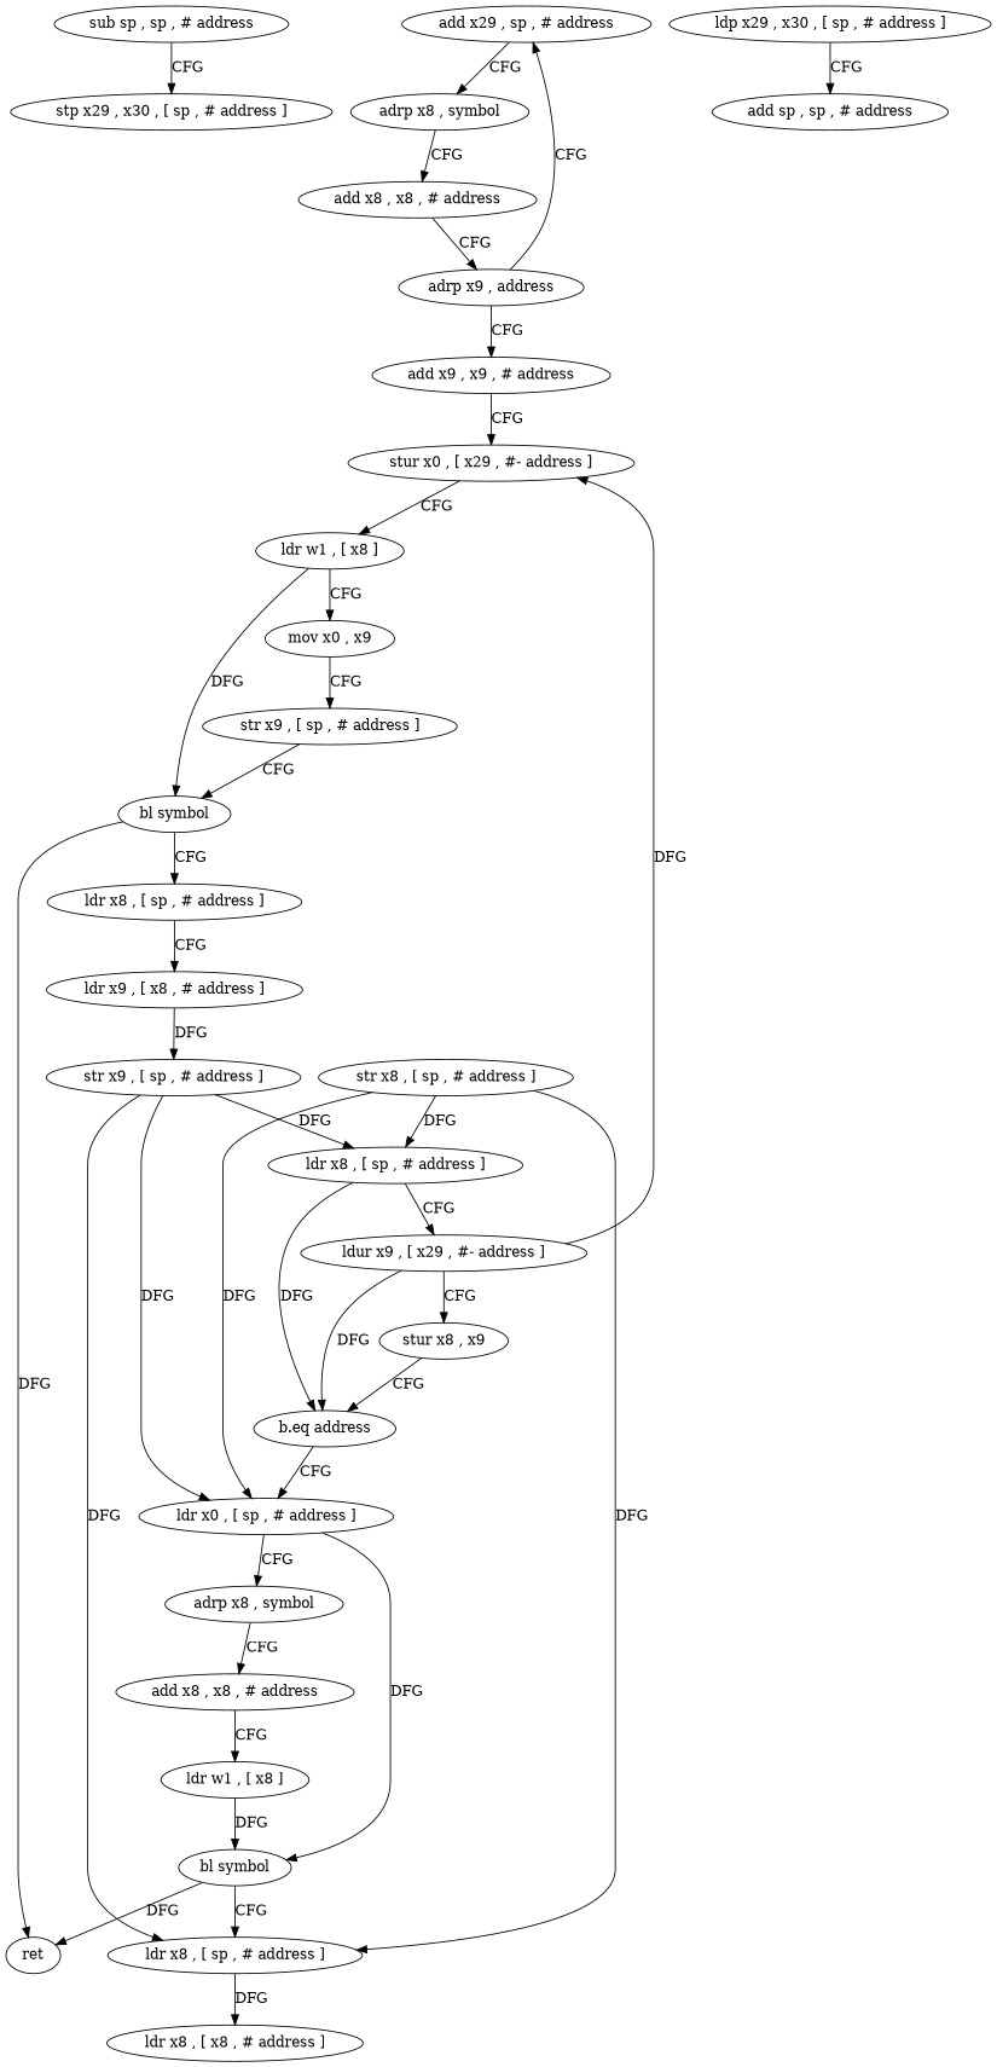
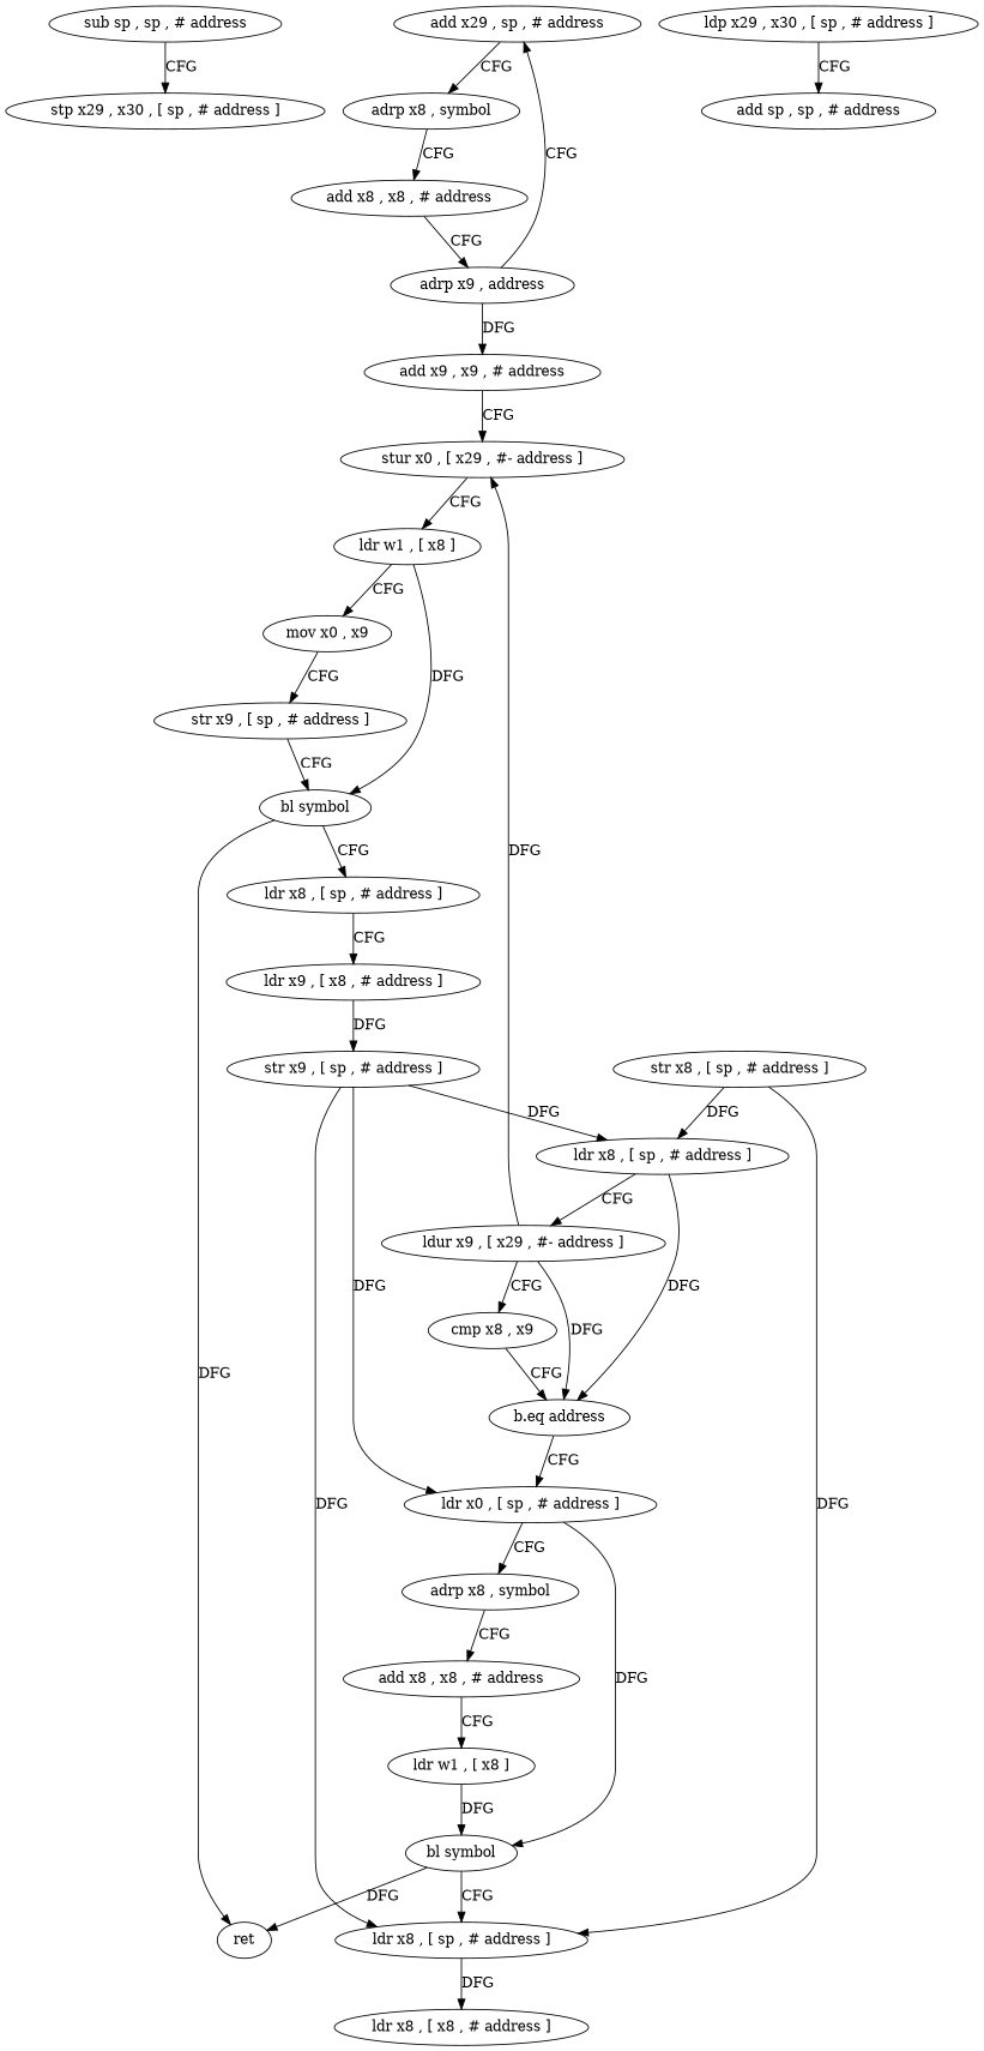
  digraph {
    n1 [label="sub sp , sp , # address"]
    n2 [label="stp x29 , x30 , [ sp , # address ]"]
    n3 [label="add x29 , sp , # address"]
    n4 [label="adrp x8 , symbol"]
    n5 [label="add x8 , x8 , # address"]
    n6 [label="adrp x9 , address"]
    n7 [label="add x9 , x9 , # address"]
    n8 [label="stur x0 , [ x29 , #- address ]"]
    n9 [label="ldr w1 , [ x8 ]"]
    n10 [label="mov x0 , x9"]
    n11 [label="bl symbol"]
    n12 [label="ldur x9 , [ x29 , #- address ]"]
    n13 [label="b.eq address"]
-   n14 [label="stur x8 , x9"]
+   n14 [label="cmp x8 , x9"]
    n15 [label="str x9 , [ sp , # address ]"]
    n16 [label="ldr x8 , [ sp , # address ]"]
    n17 [label=ret]
    n18 [label="ldr x9 , [ x8 , # address ]"]
    n19 [label="str x9 , [ sp , # address ]"]
    n20 [label="ldr x8 , [ sp , # address ]"]
    n21 [label="ldr x0 , [ sp , # address ]"]
    n22 [label="ldr x8 , [ sp , # address ]"]
    n23 [label="adrp x8 , symbol"]
    n24 [label="bl symbol"]
    n25 [label="ldr x8 , [ x8 , # address ]"]
    n26 [label="ldp x29 , x30 , [ sp , # address ]"]
    n27 [label="add sp , sp , # address"]
    n28 [label="add x8 , x8 , # address"]
    n29 [label="ldr w1 , [ x8 ]"]
    n30 [label="str x8 , [ sp , # address ]"]
    n1 -> n2 [label=CFG]
    n3 -> n4 [label=CFG]
    n4 -> n5 [label=CFG]
    n5 -> n6 [label=CFG]
    n6 -> n3 [label=CFG]
-   n6 -> n7 [label=CFG]
+   n6 -> n7 [label=DFG]
    n7 -> n8 [label=CFG]
    n8 -> n9 [label=CFG]
    n9 -> n10 [label=CFG]
    n9 -> n11 [label=DFG]
    n10 -> n15 [label=CFG]
    n11 -> n16 [label=CFG]
    n11 -> n17 [label=DFG]
    n12 -> n8 [label=DFG]
    n12 -> n13 [label=DFG]
    n12 -> n14 [label=CFG]
    n13 -> n21 [label=CFG]
    n14 -> n13 [label=CFG]
    n15 -> n11 [label=CFG]
    n16 -> n18 [label=CFG]
    n18 -> n19 [label=DFG]
    n19 -> n20 [label=DFG]
    n19 -> n21 [label=DFG]
    n19 -> n22 [label=DFG]
    n20 -> n12 [label=CFG]
    n20 -> n13 [label=DFG]
    n21 -> n23 [label=CFG]
    n21 -> n24 [label=DFG]
    n22 -> n25 [label=DFG]
    n23 -> n28 [label=CFG]
    n24 -> n17 [label=DFG]
    n24 -> n22 [label=CFG]
    n26 -> n27 [label=CFG]
    n28 -> n29 [label=CFG]
    n29 -> n24 [label=DFG]
    n30 -> n20 [label=DFG]
-   n30 -> n21 [label=DFG]
    n30 -> n22 [label=DFG]
  }
